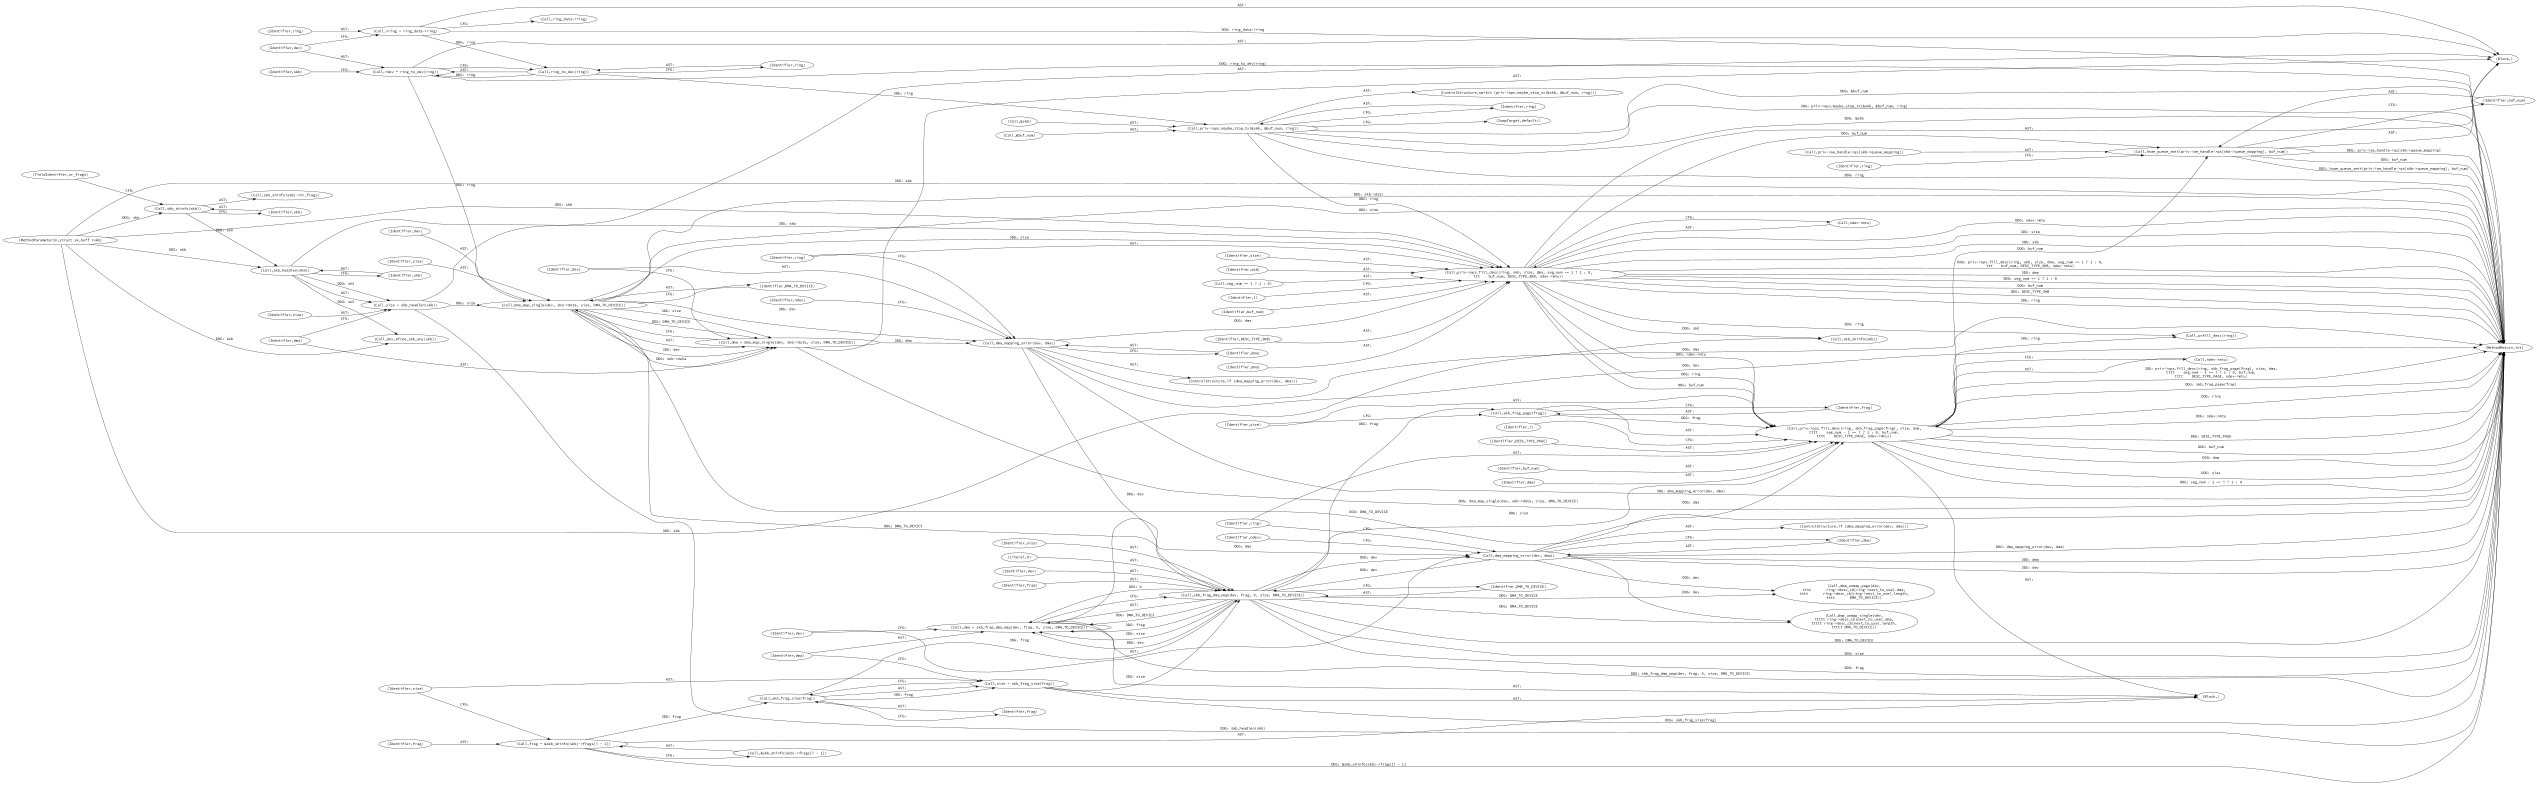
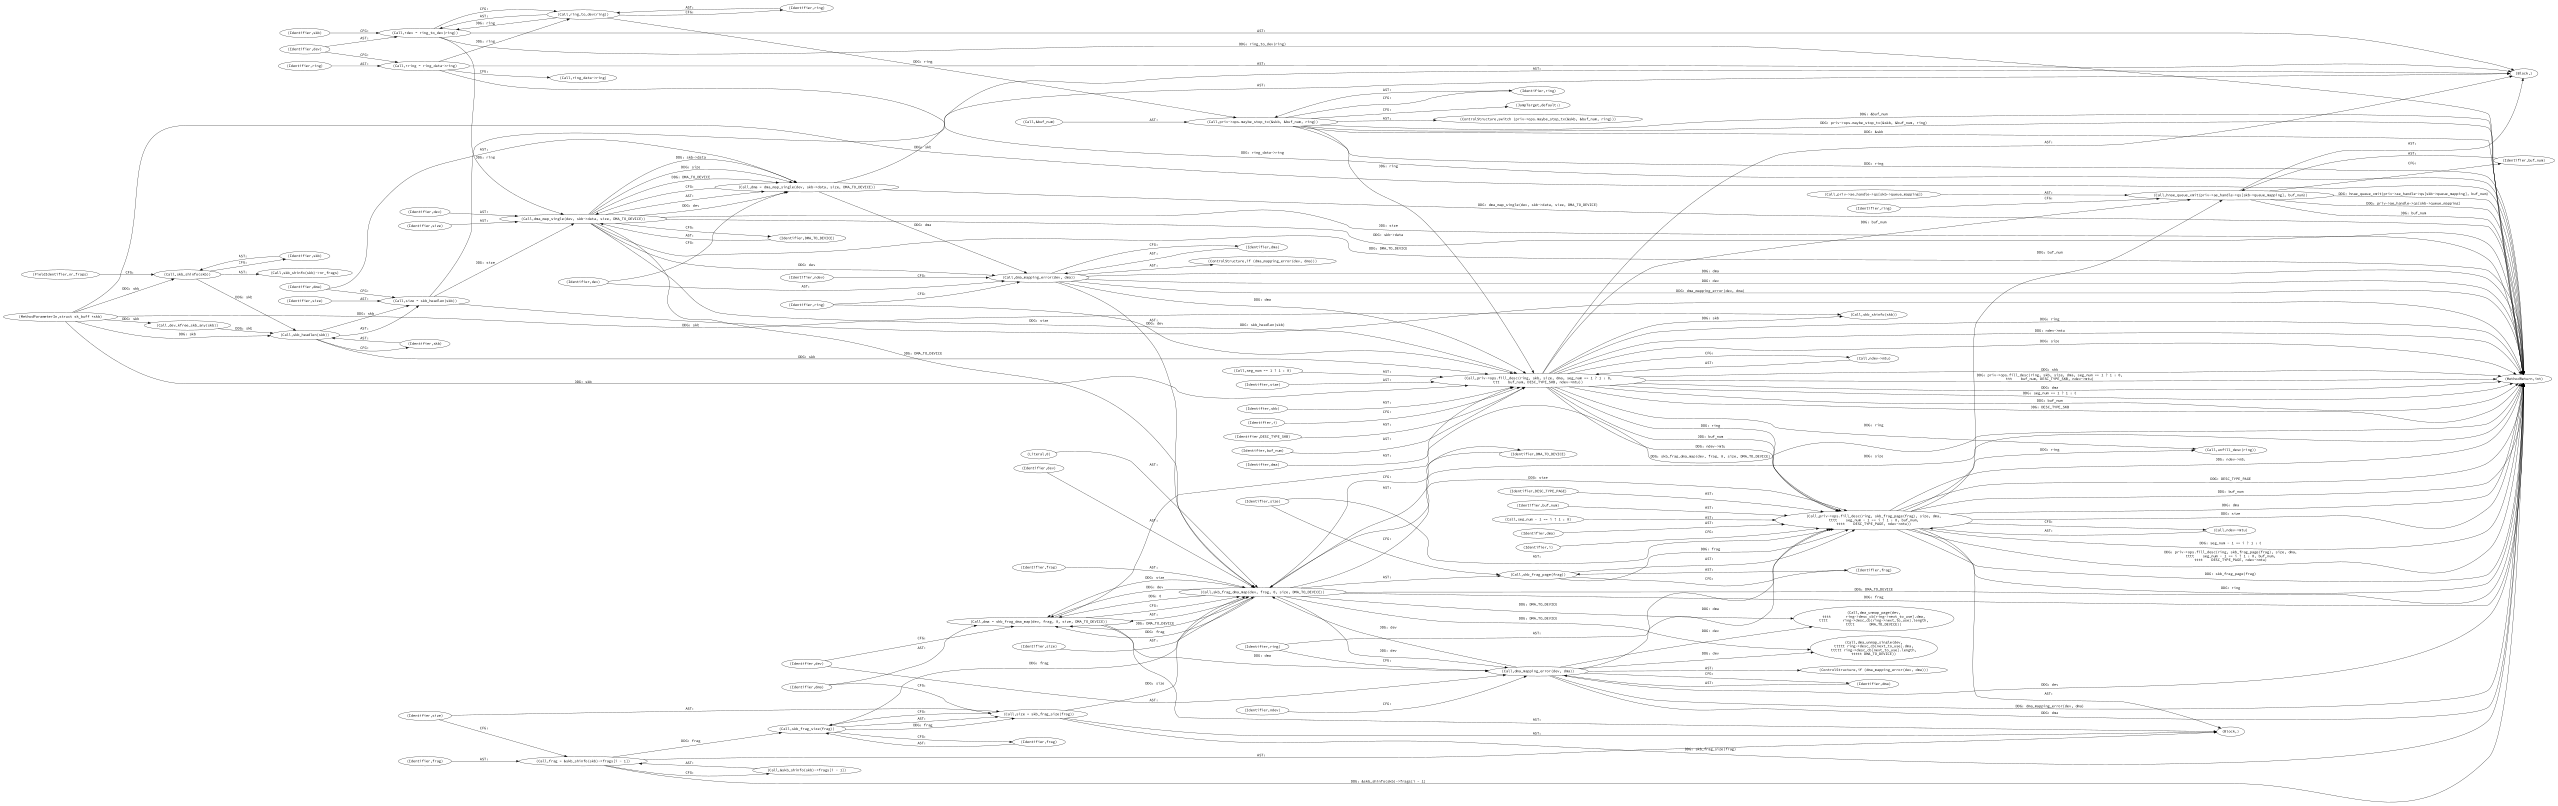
  digraph {
    fontname="Source Code Pro"
    rankdir=LR
    node [fontname="Source Code Pro"]
    edge [fontname="Source Code Pro"]
    n1 [label="(Call,hnae_queue_xmit(priv->ae_handle->qs[skb->queue_mapping], buf_num))"]
    n2 [label="(Identifier,buf_num)"]
    n3 [label="(Block,)"]
    n4 [label="(MethodReturn,int)"]
    n5 [label="(Call,priv->ops.fill_desc(ring, skb_frag_page(frag), size, dma,\n\t\t\t\t    seg_num - 1 == i ? 1 : 0, buf_num,\n\t\t\t\t    DESC_TYPE_PAGE, ndev->mtu))"]
    n6 [label="(Call,unfill_desc(ring))"]
    n7 [label="(Block,)"]
    n8 [label="(Call,ndev->mtu)"]
    n9 [label="(Call,priv->ops.fill_desc(ring, skb, size, dma, seg_num == 1 ? 1 : 0,\n\t\t\t    buf_num, DESC_TYPE_SKB, ndev->mtu))"]
    n10 [label="(Call,ndev->mtu)"]
    n11 [label="(Call,skb_shinfo(skb))"]
    n12 [label="(Call,priv->ops.maybe_stop_tx(&skb, &buf_num, ring))"]
    n13 [label="(ControlStructure,switch (priv->ops.maybe_stop_tx(&skb, &buf_num, ring)))"]
    n14 [label="(Identifier,ring)"]
    n15 [label="(JumpTarget,default:)"]
    n16 [label="(Call,ring_to_dev(ring))"]
    n17 [label="(Call,*dev = ring_to_dev(ring))"]
    n18 [label="(Identifier,ring)"]
    n19 [label="(Call,dma_map_single(dev, skb->data, size, DMA_TO_DEVICE))"]
    n20 [label="(Call,*ring = ring_data->ring)"]
    n21 [label="(Call,ring_data->ring)"]
    n22 [label="(Call,skb_headlen(skb))"]
    n23 [label="(Call,size = skb_headlen(skb))"]
    n24 [label="(Identifier,skb)"]
    n25 [label="(Call,dev_kfree_skb_any(skb))"]
    n26 [label="(Call,skb_shinfo(skb))"]
    n27 [label="(Identifier,skb)"]
    n28 [label="(Call,skb_shinfo(skb)->nr_frags)"]
    n29 [label="(MethodParameterIn,struct sk_buff *skb)"]
    n30 [label="(Call,dma_mapping_error(dev, dma))"]
    n31 [label="(Call,dma = dma_map_single(dev, skb->data, size, DMA_TO_DEVICE))"]
    n32 [label="(Call,skb_frag_dma_map(dev, frag, 0, size, DMA_TO_DEVICE))"]
    n33 [label="(Identifier,DMA_TO_DEVICE)"]
    n34 [label="(ControlStructure,if (dma_mapping_error(dev, dma)))"]
    n35 [label="(Identifier,dma)"]
    n36 [label="(Call,skb_frag_page(frag))"]
    n37 [label="(Call,dma_mapping_error(dev, dma))"]
    n38 [label="(Call,dma = skb_frag_dma_map(dev, frag, 0, size, DMA_TO_DEVICE))"]
    n39 [label="(Call,dma_unmap_page(dev,\n\t\t\t\t       ring->desc_cb[ring->next_to_use].dma,\n\t\t\t\t       ring->desc_cb[ring->next_to_use].length,\n\t\t\t\t       DMA_TO_DEVICE))"]
    n40 [label="(Identifier,DMA_TO_DEVICE)"]
    n41 [label="(Call,dma_unmap_single(dev,\n\t\t\t\t\t ring->desc_cb[next_to_use].dma,\n\t\t\t\t\t ring->desc_cb[next_to_use].length,\n\t\t\t\t\t DMA_TO_DEVICE))"]
    n42 [label="(Identifier,frag)"]
    n43 [label="(Identifier,dma)"]
    n44 [label="(ControlStructure,if (dma_mapping_error(dev, dma)))"]
    n45 [label="(Call,skb_frag_size(frag))"]
    n46 [label="(Call,size = skb_frag_size(frag))"]
    n47 [label="(Identifier,frag)"]
    n48 [label="(Call,frag = &skb_shinfo(skb)->frags[i - 1])"]
    n49 [label="(Call,&skb_shinfo(skb)->frags[i - 1])"]
    n50 [label="(Identifier,DESC_TYPE_SKB)"]
    n51 [label="(Identifier,dev)"]
    n52 [label="(Call,priv->ae_handle->qs[skb->queue_mapping])"]
    n53 [label="(FieldIdentifier,nr_frags)"]
    n54 [label="(Identifier,ring)"]
    n55 [label="(Identifier,ring)"]
    n56 [label="(Identifier,dma)"]
    n57 [label="(Identifier,size)"]
    n58 [label="(Identifier,size)"]
    n59 [label="(Identifier,ndev)"]
    n60 [label="(Identifier,buf_num)"]
    n61 [label="(Literal,0)"]
    n62 [label="(Identifier,size)"]
    n63 [label="(Identifier,dev)"]
    n64 [label="(Identifier,dev)"]
    n65 [label="(Identifier,skb)"]
    n66 [label="(Identifier,dma)"]
    n67 [label="(Identifier,dev)"]
    n68 [label="(Identifier,dev)"]
    n69 [label="(Identifier,ring)"]
    n70 [label="(Call,seg_num == 1 ? 1 : 0)"]
-   n71 [label="(Call,&skb)"]
+   n72 [label="(Call,seg_num - 1 == i ? 1 : 0)"]
    n73 [label="(Identifier,ring)"]
    n74 [label="(Identifier,ndev)"]
    n75 [label="(Identifier,size)"]
    n76 [label="(Identifier,dma)"]
    n77 [label="(Identifier,i)"]
    n78 [label="(Identifier,size)"]
    n79 [label="(Identifier,i)"]
    n80 [label="(Identifier,DESC_TYPE_PAGE)"]
    n81 [label="(Identifier,frag)"]
    n82 [label="(Identifier,buf_num)"]
    n83 [label="(Call,&buf_num)"]
    n84 [label="(Identifier,size)"]
    n85 [label="(Identifier,frag)"]
    n86 [label="(Identifier,dma)"]
    n87 [label="(Identifier,skb)"]
    n1 -> n2 [label="CFG: "]
    n1 -> n3 [label="AST: "]
    n1 -> n4 [label="DDG: hnae_queue_xmit(priv->ae_handle->qs[skb->queue_mapping], buf_num)"]
    n1 -> n4 [label="DDG: priv->ae_handle->qs[skb->queue_mapping]"]
    n1 -> n4 [label="DDG: buf_num"]
    n2 -> n1 [label="AST: "]
    n5 -> n1 [label="DDG: buf_num"]
    n5 -> n4 [label="DDG: ndev->mtu"]
    n5 -> n4 [label="DDG: DESC_TYPE_PAGE"]
    n5 -> n4 [label="DDG: buf_num"]
    n5 -> n4 [label="DDG: dma"]
    n5 -> n4 [label="DDG: size"]
    n5 -> n4 [label="DDG: seg_num - 1 == i ? 1 : 0"]
    n5 -> n4 [label="DDG: priv->ops.fill_desc(ring, skb_frag_page(frag), size, dma,\n\t\t\t\t    seg_num - 1 == i ? 1 : 0, buf_num,\n\t\t\t\t    DESC_TYPE_PAGE, ndev->mtu)"]
    n5 -> n4 [label="DDG: skb_frag_page(frag)"]
    n5 -> n4 [label="DDG: ring"]
    n5 -> n6 [label="DDG: ring"]
    n5 -> n7 [label="AST: "]
    n5 -> n8 [label="CFG: "]
    n8 -> n5 [label="AST: "]
    n9 -> n1 [label="DDG: buf_num"]
    n9 -> n3 [label="AST: "]
    n9 -> n4 [label="DDG: dma"]
    n9 -> n4 [label="DDG: seg_num == 1 ? 1 : 0"]
    n9 -> n4 [label="DDG: buf_num"]
    n9 -> n4 [label="DDG: DESC_TYPE_SKB"]
    n9 -> n4 [label="DDG: ring"]
    n9 -> n4 [label="DDG: ndev->mtu"]
    n9 -> n4 [label="DDG: size"]
    n9 -> n4 [label="DDG: skb"]
    n9 -> n4 [label="DDG: priv->ops.fill_desc(ring, skb, size, dma, seg_num == 1 ? 1 : 0,\n\t\t\t    buf_num, DESC_TYPE_SKB, ndev->mtu)"]
    n9 -> n5 [label="DDG: ring"]
    n9 -> n5 [label="DDG: buf_num"]
    n9 -> n5 [label="DDG: ndev->mtu"]
    n9 -> n6 [label="DDG: ring"]
    n9 -> n10 [label="CFG: "]
    n9 -> n11 [label="DDG: skb"]
    n10 -> n9 [label="AST: "]
    n12 -> n4 [label="DDG: ring"]
    n12 -> n4 [label="DDG: &buf_num"]
    n12 -> n4 [label="DDG: priv->ops.maybe_stop_tx(&skb, &buf_num, ring)"]
    n12 -> n4 [label="DDG: &skb"]
    n12 -> n9 [label="DDG: ring"]
    n12 -> n13 [label="AST: "]
    n12 -> n14 [label="CFG: "]
    n12 -> n15 [label="CFG: "]
    n14 -> n12 [label="AST: "]
    n16 -> n12 [label="DDG: ring"]
    n16 -> n17 [label="AST: "]
    n16 -> n17 [label="DDG: ring"]
    n16 -> n18 [label="CFG: "]
    n17 -> n3 [label="AST: "]
    n17 -> n4 [label="DDG: ring_to_dev(ring)"]
    n17 -> n16 [label="CFG: "]
    n17 -> n19 [label="DDG: ring"]
    n18 -> n16 [label="AST: "]
    n19 -> n4 [label="DDG: skb->data"]
    n19 -> n4 [label="DDG: size"]
    n19 -> n4 [label="DDG: DMA_TO_DEVICE"]
    n19 -> n9 [label="DDG: size"]
    n19 -> n30 [label="DDG: dev"]
    n19 -> n31 [label="AST: "]
    n19 -> n31 [label="DDG: dev"]
    n19 -> n31 [label="DDG: skb->data"]
    n19 -> n31 [label="DDG: size"]
    n19 -> n31 [label="DDG: DMA_TO_DEVICE"]
    n19 -> n32 [label="DDG: DMA_TO_DEVICE"]
    n19 -> n33 [label="CFG: "]
    n20 -> n3 [label="AST: "]
    n20 -> n4 [label="DDG: ring_data->ring"]
    n20 -> n16 [label="DDG: ring"]
    n20 -> n21 [label="CFG: "]
    n22 -> n9 [label="DDG: skb"]
    n22 -> n23 [label="AST: "]
    n22 -> n23 [label="DDG: skb"]
    n22 -> n24 [label="CFG: "]
-   n22 -> n25 [label="DDG: skb"]
+   n25 -> n22 [label="DDG: skb"]
    n23 -> n3 [label="AST: "]
    n23 -> n4 [label="DDG: skb_headlen(skb)"]
    n23 -> n19 [label="DDG: size"]
    n24 -> n22 [label="AST: "]
    n26 -> n22 [label="DDG: skb"]
    n26 -> n27 [label="CFG: "]
    n26 -> n28 [label="AST: "]
    n27 -> n26 [label="AST: "]
    n29 -> n4 [label="DDG: skb"]
    n29 -> n9 [label="DDG: skb"]
    n29 -> n11 [label="DDG: skb"]
    n29 -> n22 [label="DDG: skb"]
    n29 -> n25 [label="DDG: skb"]
    n29 -> n26 [label="DDG: skb"]
    n30 -> n4 [label="DDG: dma_mapping_error(dev, dma)"]
    n30 -> n4 [label="DDG: dma"]
    n30 -> n4 [label="DDG: dev"]
    n30 -> n9 [label="DDG: dma"]
    n30 -> n32 [label="DDG: dev"]
    n30 -> n34 [label="AST: "]
    n30 -> n35 [label="CFG: "]
    n31 -> n3 [label="AST: "]
    n31 -> n4 [label="DDG: dma_map_single(dev, skb->data, size, DMA_TO_DEVICE)"]
    n31 -> n19 [label="CFG: "]
    n31 -> n30 [label="DDG: dma"]
    n32 -> n4 [label="DDG: DMA_TO_DEVICE"]
    n32 -> n4 [label="DDG: size"]
    n32 -> n4 [label="DDG: frag"]
    n32 -> n5 [label="DDG: size"]
-   n32 -> n36 [label="DDG: frag"]
+   n32 -> n36 [label="AST: "]
    n32 -> n37 [label="DDG: dev"]
    n32 -> n38 [label="AST: "]
    n32 -> n38 [label="DDG: DMA_TO_DEVICE"]
    n32 -> n38 [label="DDG: frag"]
    n32 -> n38 [label="DDG: size"]
    n32 -> n38 [label="DDG: dev"]
    n32 -> n38 [label="DDG: 0"]
    n32 -> n39 [label="DDG: DMA_TO_DEVICE"]
    n32 -> n40 [label="CFG: "]
    n32 -> n41 [label="DDG: DMA_TO_DEVICE"]
    n33 -> n19 [label="AST: "]
    n35 -> n30 [label="AST: "]
    n36 -> n5 [label="AST: "]
    n36 -> n5 [label="DDG: frag"]
    n36 -> n42 [label="CFG: "]
    n37 -> n4 [label="DDG: dma_mapping_error(dev, dma)"]
    n37 -> n4 [label="DDG: dma"]
    n37 -> n4 [label="DDG: dev"]
    n37 -> n5 [label="DDG: dma"]
    n37 -> n32 [label="DDG: dev"]
    n37 -> n39 [label="DDG: dev"]
    n37 -> n41 [label="DDG: dev"]
    n37 -> n43 [label="CFG: "]
    n37 -> n44 [label="AST: "]
    n38 -> n4 [label="DDG: skb_frag_dma_map(dev, frag, 0, size, DMA_TO_DEVICE)"]
    n38 -> n7 [label="AST: "]
    n38 -> n32 [label="CFG: "]
    n38 -> n37 [label="DDG: dma"]
    n40 -> n32 [label="AST: "]
    n42 -> n36 [label="AST: "]
    n43 -> n37 [label="AST: "]
    n45 -> n32 [label="DDG: frag"]
    n45 -> n46 [label="AST: "]
    n45 -> n46 [label="DDG: frag"]
    n45 -> n47 [label="CFG: "]
    n46 -> n4 [label="DDG: skb_frag_size(frag)"]
    n46 -> n7 [label="AST: "]
    n46 -> n32 [label="DDG: size"]
    n46 -> n45 [label="CFG: "]
    n47 -> n45 [label="AST: "]
    n48 -> n4 [label="DDG: &skb_shinfo(skb)->frags[i - 1]"]
    n48 -> n7 [label="AST: "]
    n48 -> n45 [label="DDG: frag"]
    n48 -> n49 [label="CFG: "]
    n49 -> n48 [label="AST: "]
    n50 -> n9 [label="AST: "]
    n51 -> n30 [label="AST: "]
    n51 -> n31 [label="CFG: "]
    n52 -> n1 [label="AST: "]
    n53 -> n26 [label="CFG: "]
    n54 -> n20 [label="AST: "]
    n55 -> n1 [label="CFG: "]
    n56 -> n9 [label="AST: "]
    n57 -> n32 [label="AST: "]
    n58 -> n23 [label="AST: "]
    n59 -> n37 [label="CFG: "]
    n60 -> n5 [label="AST: "]
    n61 -> n32 [label="AST: "]
    n62 -> n9 [label="AST: "]
    n63 -> n17 [label="AST: "]
    n63 -> n20 [label="CFG: "]
    n64 -> n32 [label="AST: "]
    n65 -> n9 [label="AST: "]
    n66 -> n23 [label="CFG: "]
    n66 -> n31 [label="AST: "]
    n67 -> n19 [label="AST: "]
    n68 -> n37 [label="AST: "]
    n68 -> n38 [label="CFG: "]
    n69 -> n9 [label="AST: "]
    n69 -> n30 [label="CFG: "]
    n70 -> n9 [label="AST: "]
-   n71 -> n12 [label="AST: "]
+   n72 -> n5 [label="AST: "]
    n73 -> n5 [label="AST: "]
    n73 -> n37 [label="CFG: "]
    n74 -> n30 [label="CFG: "]
    n75 -> n46 [label="AST: "]
    n75 -> n48 [label="CFG: "]
    n76 -> n5 [label="AST: "]
    n77 -> n9 [label="CFG: "]
    n78 -> n19 [label="AST: "]
    n79 -> n5 [label="CFG: "]
    n80 -> n5 [label="AST: "]
    n81 -> n48 [label="AST: "]
    n82 -> n9 [label="AST: "]
    n83 -> n12 [label="AST: "]
    n84 -> n5 [label="AST: "]
    n84 -> n36 [label="CFG: "]
    n85 -> n32 [label="AST: "]
    n86 -> n38 [label="AST: "]
    n86 -> n46 [label="CFG: "]
    n87 -> n17 [label="CFG: "]
  }
